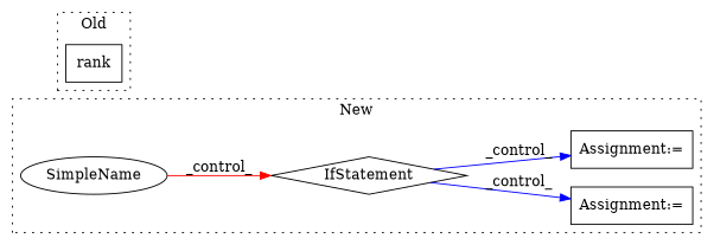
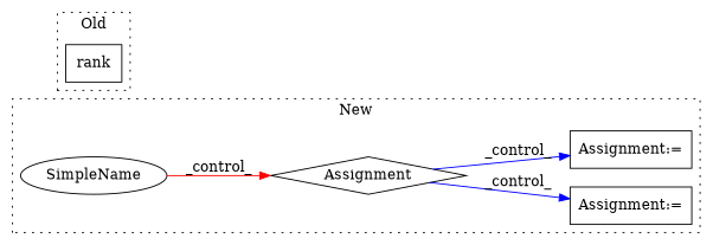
  digraph {
    rankdir=LR
    node [a=7 l=1 shape=box]
    edge [color=blue]
-   n1 [a=25 l="4,2" label=IfStatement s="4250,4275" shape=diamond]
+   n1 [a=25 l="4,2" label=Assignment s="4250,4275" shape=diamond]
    n2 [label="Assignment:=" s=4417]
    n3 [a=42 label=SimpleName shape=ellipse l=""]
    n4 [label="Assignment:=" s=4354]
    n5 [a=32 l=6 label=rank s=4229]
    subgraph cluster_1 {
      label=New
      style=dotted
      n1
      n2
      n3
      n4
    }
    subgraph cluster_2 {
      label=Old
      style=dotted
      n5
    }
    n1 -> n2 [label=_control_]
    n1 -> n4 [label=_control_]
    n3 -> n1 [color=red label=_control_]
  }
